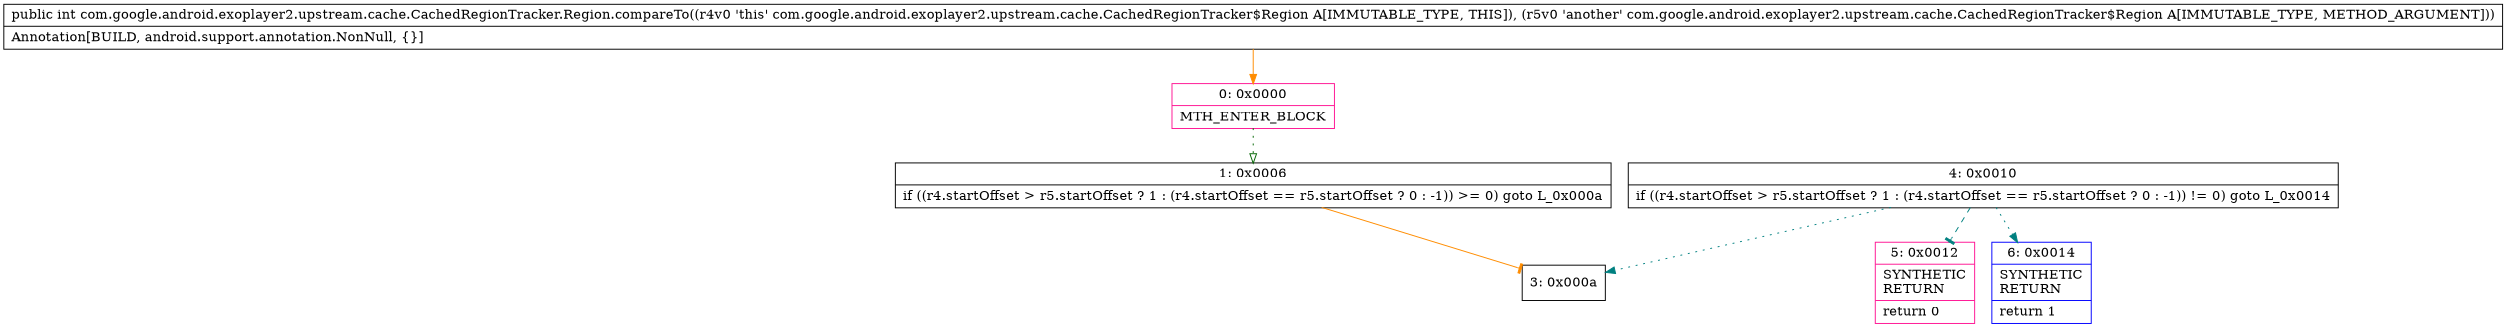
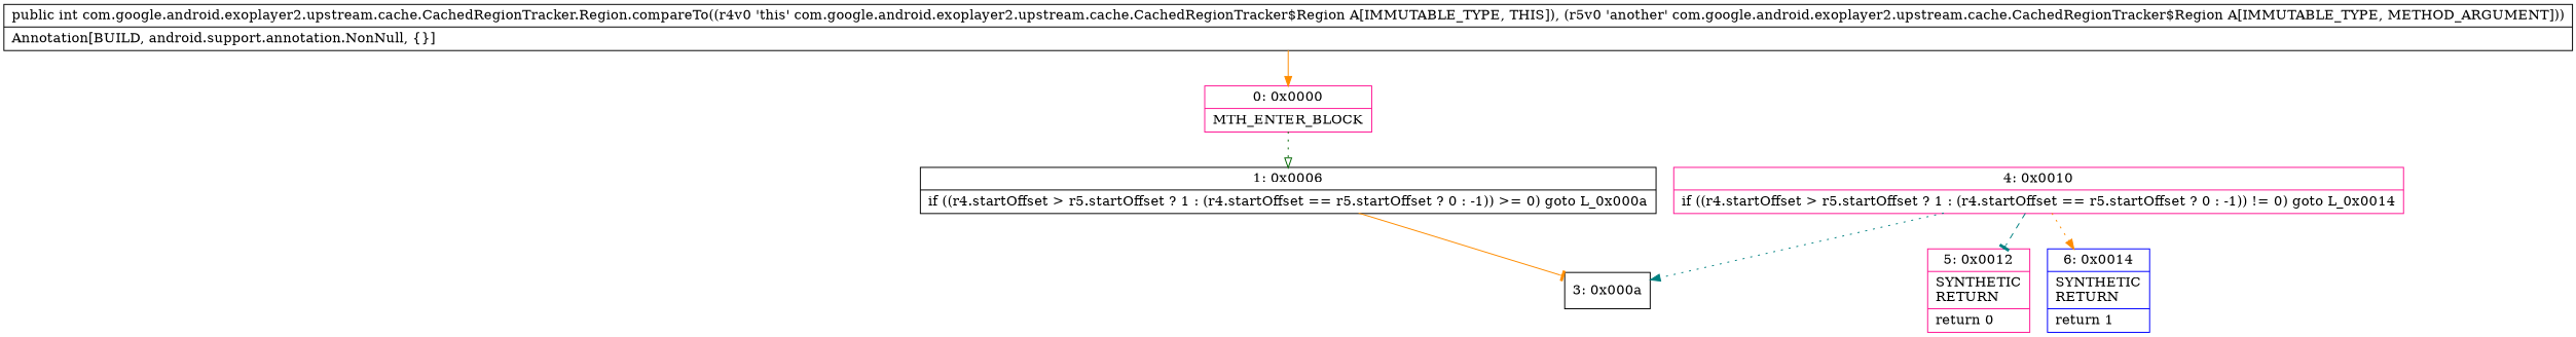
  digraph {
    node [color=deeppink shape=record]
    edge [arrowhead=normal color=darkorange style=dotted]
    n1 [label="{0\:\ 0x0000|MTH_ENTER_BLOCK\l}"]
    n2 [color=black label="{1\:\ 0x0006|if ((r4.startOffset \> r5.startOffset ? 1 : (r4.startOffset == r5.startOffset ? 0 : \-1)) \>= 0) goto L_0x000a\l}"]
    n3 [color=black label="{3\:\ 0x000a}"]
-   n4 [color=black label="{4\:\ 0x0010|if ((r4.startOffset \> r5.startOffset ? 1 : (r4.startOffset == r5.startOffset ? 0 : \-1)) != 0) goto L_0x0014\l}"]
+   n4 [label="{4\:\ 0x0010|if ((r4.startOffset \> r5.startOffset ? 1 : (r4.startOffset == r5.startOffset ? 0 : \-1)) != 0) goto L_0x0014\l}"]
    n5 [label="{5\:\ 0x0012|SYNTHETIC\lRETURN\l|return 0\l}"]
    n6 [color=blue label="{6\:\ 0x0014|SYNTHETIC\lRETURN\l|return 1\l}"]
    n7 [color=black label="{public int com.google.android.exoplayer2.upstream.cache.CachedRegionTracker.Region.compareTo((r4v0 'this' com.google.android.exoplayer2.upstream.cache.CachedRegionTracker$Region A[IMMUTABLE_TYPE, THIS]), (r5v0 'another' com.google.android.exoplayer2.upstream.cache.CachedRegionTracker$Region A[IMMUTABLE_TYPE, METHOD_ARGUMENT]))  | Annotation[BUILD, android.support.annotation.NonNull, \{\}]\l}"]
    n1 -> n2 [arrowhead=onormal color=darkgreen]
    n2 -> n3 [arrowhead=tee style=solid]
    n4 -> n3 [color=teal]
    n4 -> n5 [arrowhead=tee color=teal style=dashed]
-   n4 -> n6 [color=teal]
+   n4 -> n6
    n7 -> n1 [style=solid]
  }
